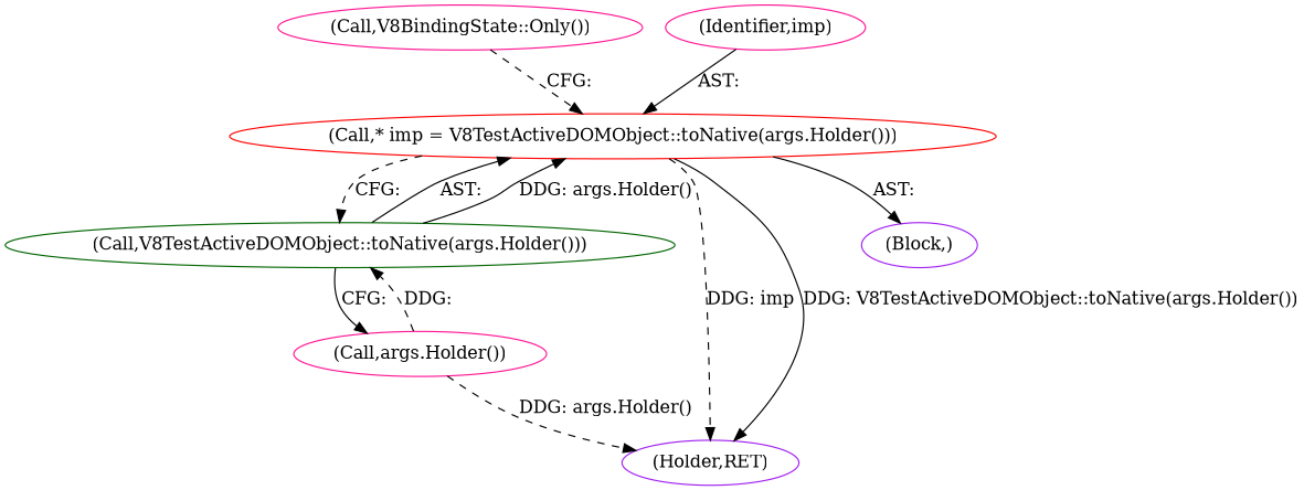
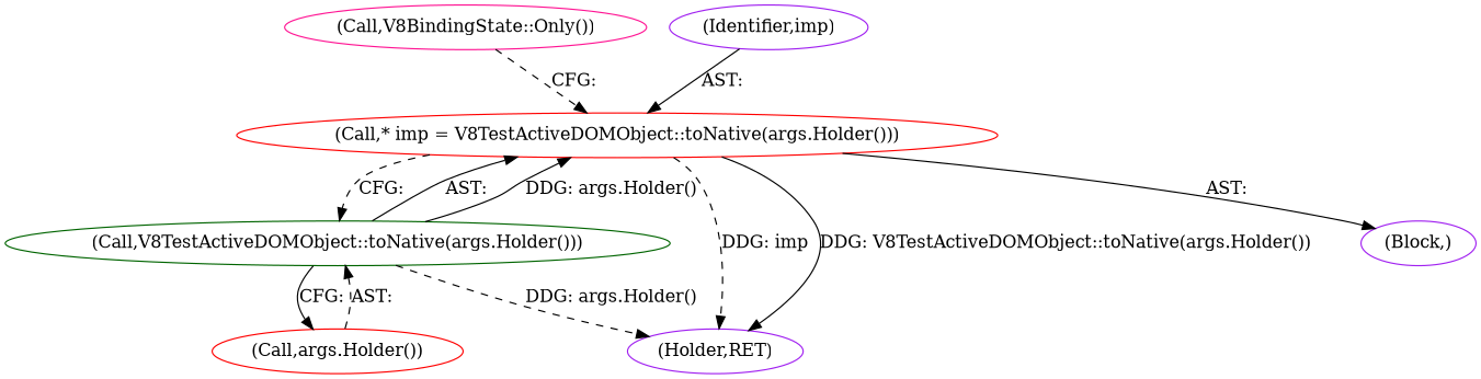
  digraph {
    node [color=red]
    edge [style=solid]
    n1 [label="(Call,* imp = V8TestActiveDOMObject::toNative(args.Holder()))"]
    n2 [color=darkgreen label="(Call,V8TestActiveDOMObject::toNative(args.Holder()))"]
    n3 [color=purple label="(Holder,RET)"]
    n4 [color=purple label="(Block,)"]
-   n5 [color=deeppink label="(Call,args.Holder())"]
+   n5 [label="(Call,args.Holder())"]
    n6 [color=deeppink label="(Call,V8BindingState::Only())"]
-   n7 [color=deeppink label="(Identifier,imp)"]
+   n7 [color=purple label="(Identifier,imp)"]
    n1 -> n2 [label="CFG: " style=dashed]
    n1 -> n3 [label="DDG: imp" style=dashed]
    n1 -> n3 [label="DDG: V8TestActiveDOMObject::toNative(args.Holder())"]
    n1 -> n4 [label="AST: "]
    n2 -> n1 [label="AST: "]
    n2 -> n1 [label="DDG: args.Holder()"]
-   n5 -> n3 [label="DDG: args.Holder()" style=dashed]
+   n2 -> n3 [label="DDG: args.Holder()" style=dashed]
    n2 -> n5 [label="CFG: "]
-   n5 -> n2 [label="DDG: " style=dashed]
+   n5 -> n2 [label="AST: " style=dashed]
    n6 -> n1 [label="CFG: " style=dashed]
    n7 -> n1 [label="AST: "]
  }
